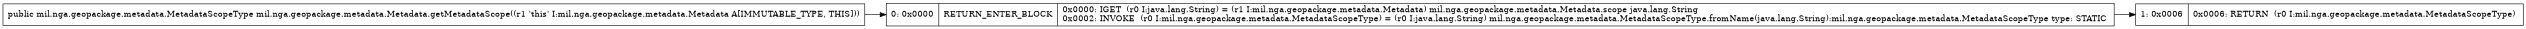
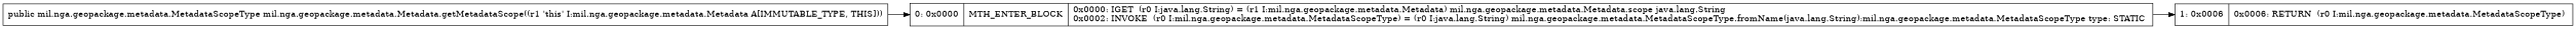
  digraph {
    rankdir=LR
    node [shape=record]
-   n1 [label="{0\:\ 0x0000|RETURN_ENTER_BLOCK\l|0x0000: IGET  (r0 I:java.lang.String) = (r1 I:mil.nga.geopackage.metadata.Metadata) mil.nga.geopackage.metadata.Metadata.scope java.lang.String \l0x0002: INVOKE  (r0 I:mil.nga.geopackage.metadata.MetadataScopeType) = (r0 I:java.lang.String) mil.nga.geopackage.metadata.MetadataScopeType.fromName(java.lang.String):mil.nga.geopackage.metadata.MetadataScopeType type: STATIC \l}"]
+   n1 [label="{0\:\ 0x0000|MTH_ENTER_BLOCK\l|0x0000: IGET  (r0 I:java.lang.String) = (r1 I:mil.nga.geopackage.metadata.Metadata) mil.nga.geopackage.metadata.Metadata.scope java.lang.String \l0x0002: INVOKE  (r0 I:mil.nga.geopackage.metadata.MetadataScopeType) = (r0 I:java.lang.String) mil.nga.geopackage.metadata.MetadataScopeType.fromName(java.lang.String):mil.nga.geopackage.metadata.MetadataScopeType type: STATIC \l}"]
    n2 [label="{1\:\ 0x0006|0x0006: RETURN  (r0 I:mil.nga.geopackage.metadata.MetadataScopeType) \l}"]
    n3 [label="{public mil.nga.geopackage.metadata.MetadataScopeType mil.nga.geopackage.metadata.Metadata.getMetadataScope((r1 'this' I:mil.nga.geopackage.metadata.Metadata A[IMMUTABLE_TYPE, THIS])) }"]
    n1 -> n2
    n3 -> n1
  }
